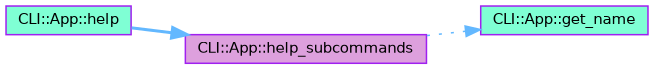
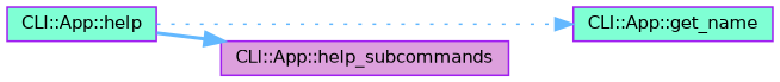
  digraph {
    fontname="DejaVu Sans"
    rankdir=LR
    node [color=purple fillcolor=aquamarine fontname="DejaVu Sans" fontsize=10 shape=box style=filled]
    edge [arrowhead=normal color=steelblue1 fontname="DejaVu Sans" fontsize=10 labelfontname=Helvetica labelfontsize=10]
    n1 [fontcolor=black height=0.2 label="CLI::App::help" width=0.4]
    n2 [height=0.2 label="CLI::App::get_name" width=0.4]
    n3 [fillcolor=plum height=0.2 label="CLI::App::help_subcommands" width=0.4]
-   n3 -> n2 [style=dotted]
+   n1 -> n2 [style=dotted]
    n1 -> n3 [style=bold]
  }
